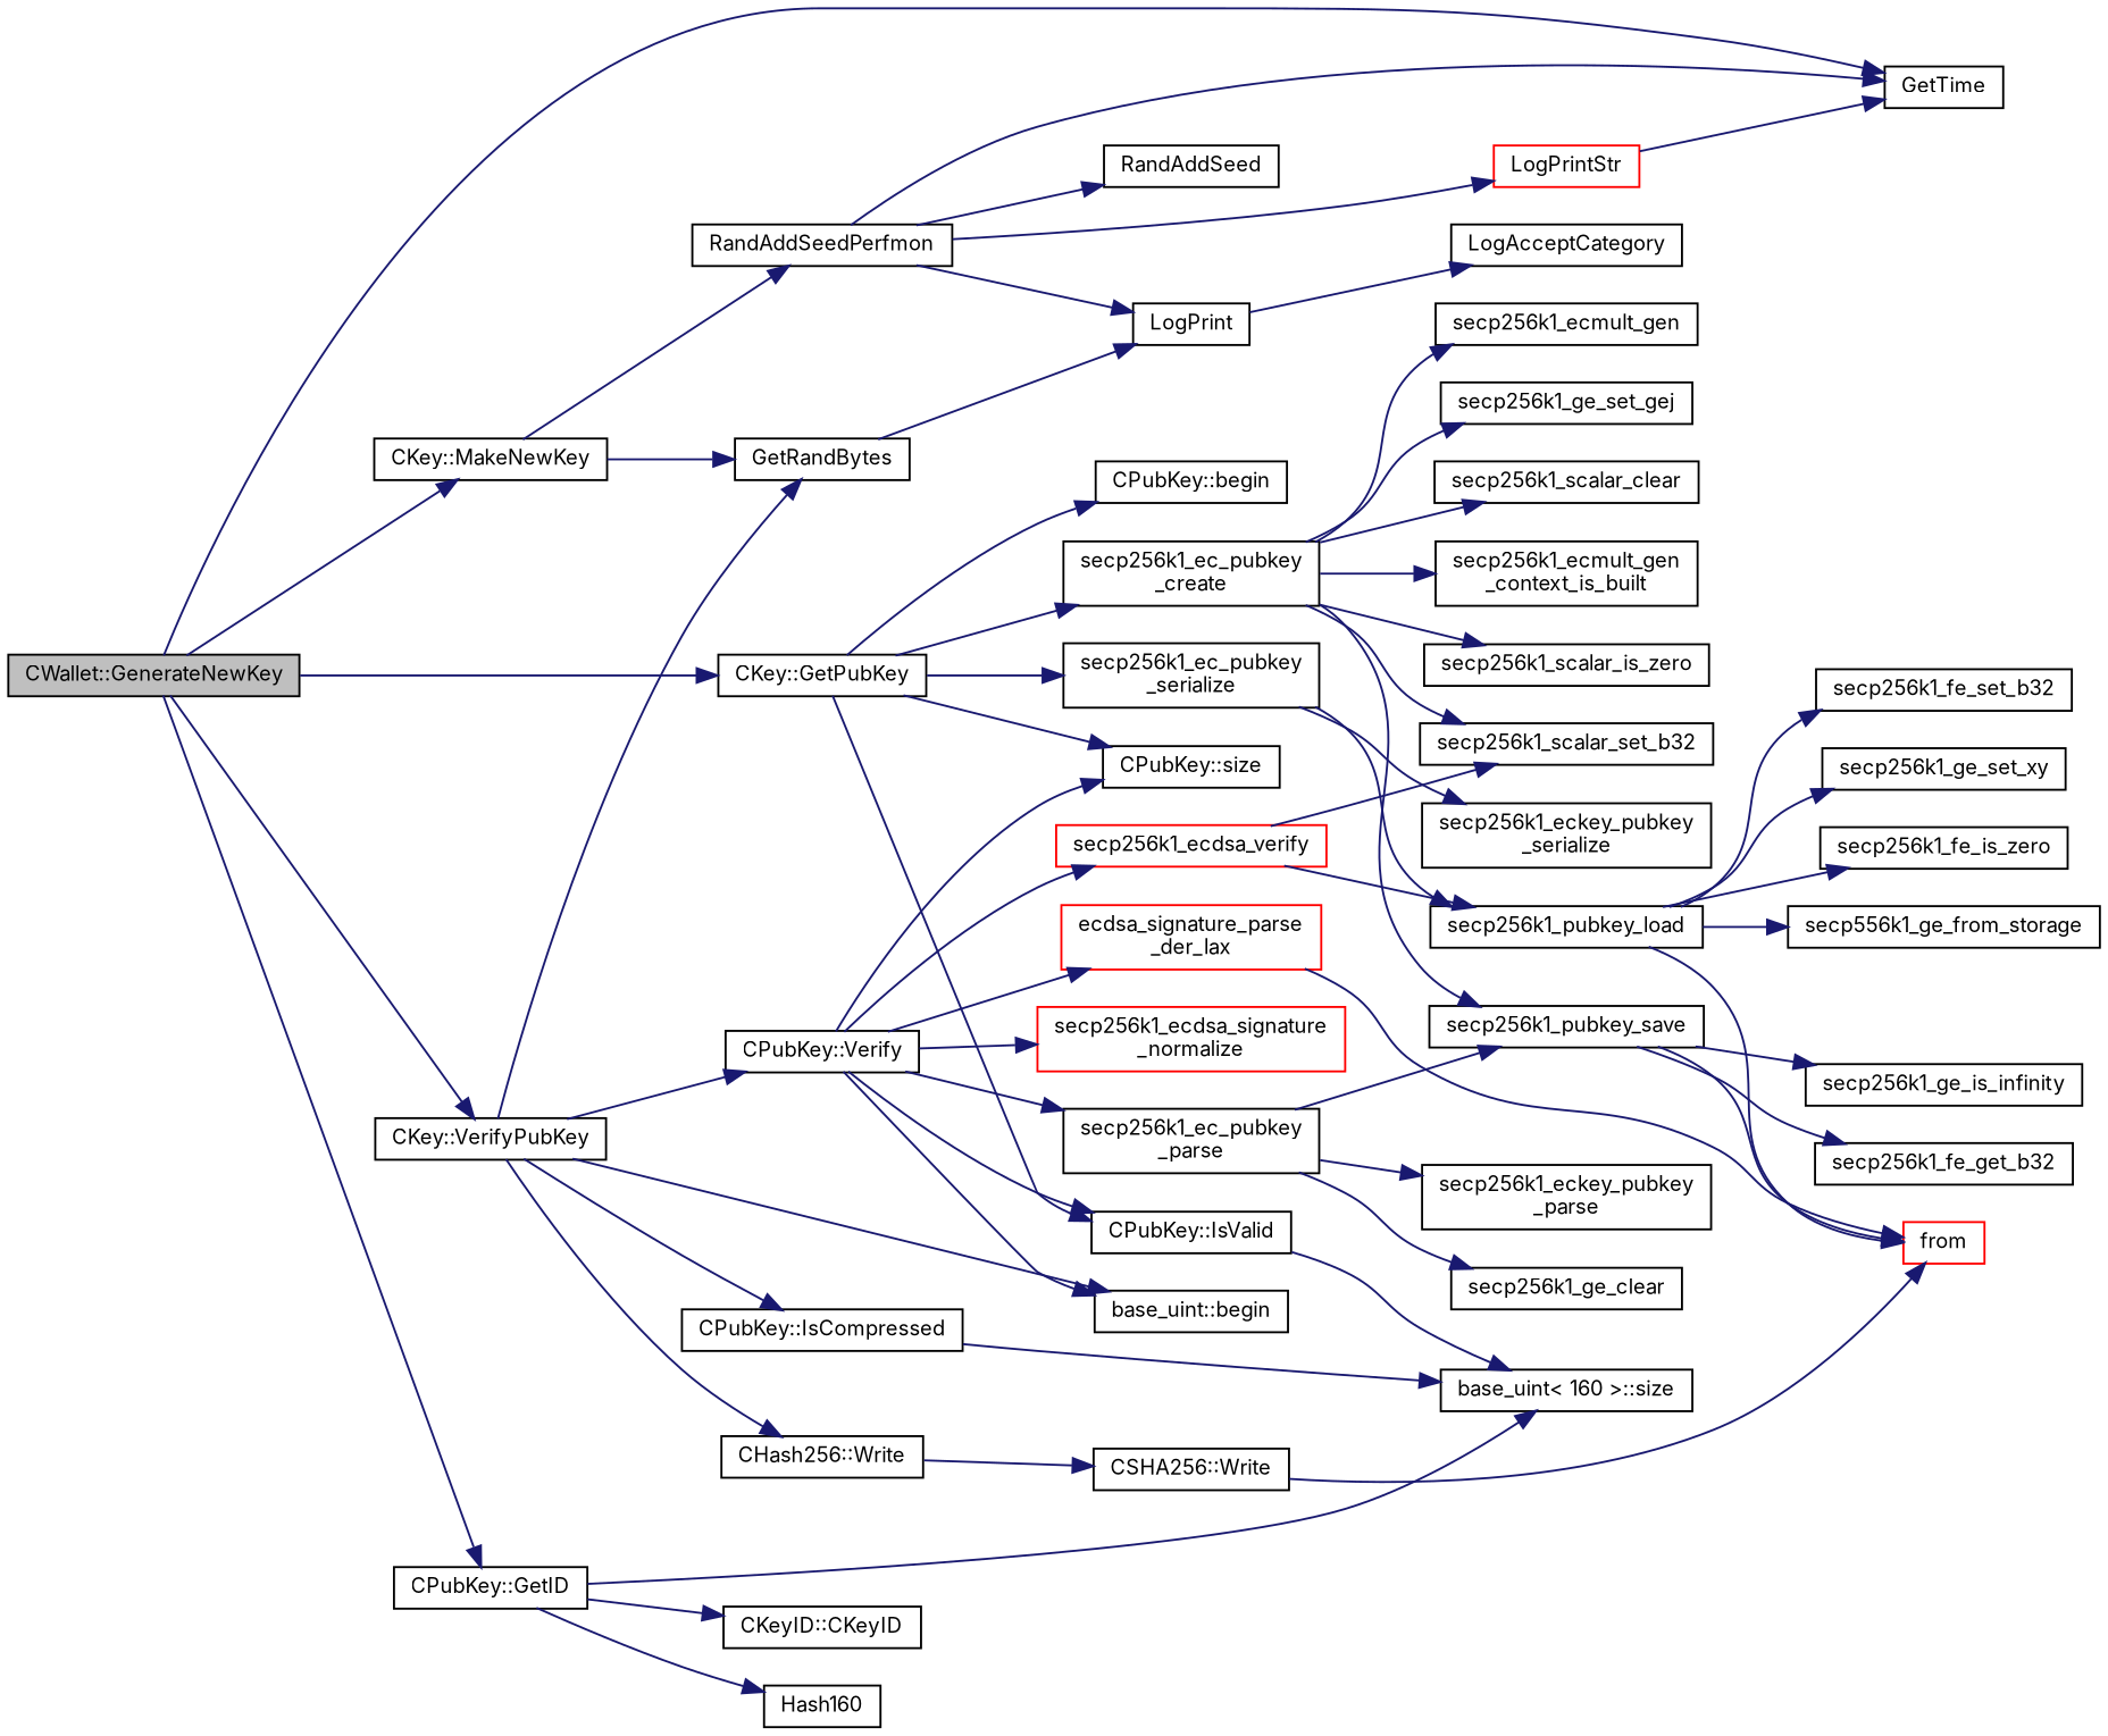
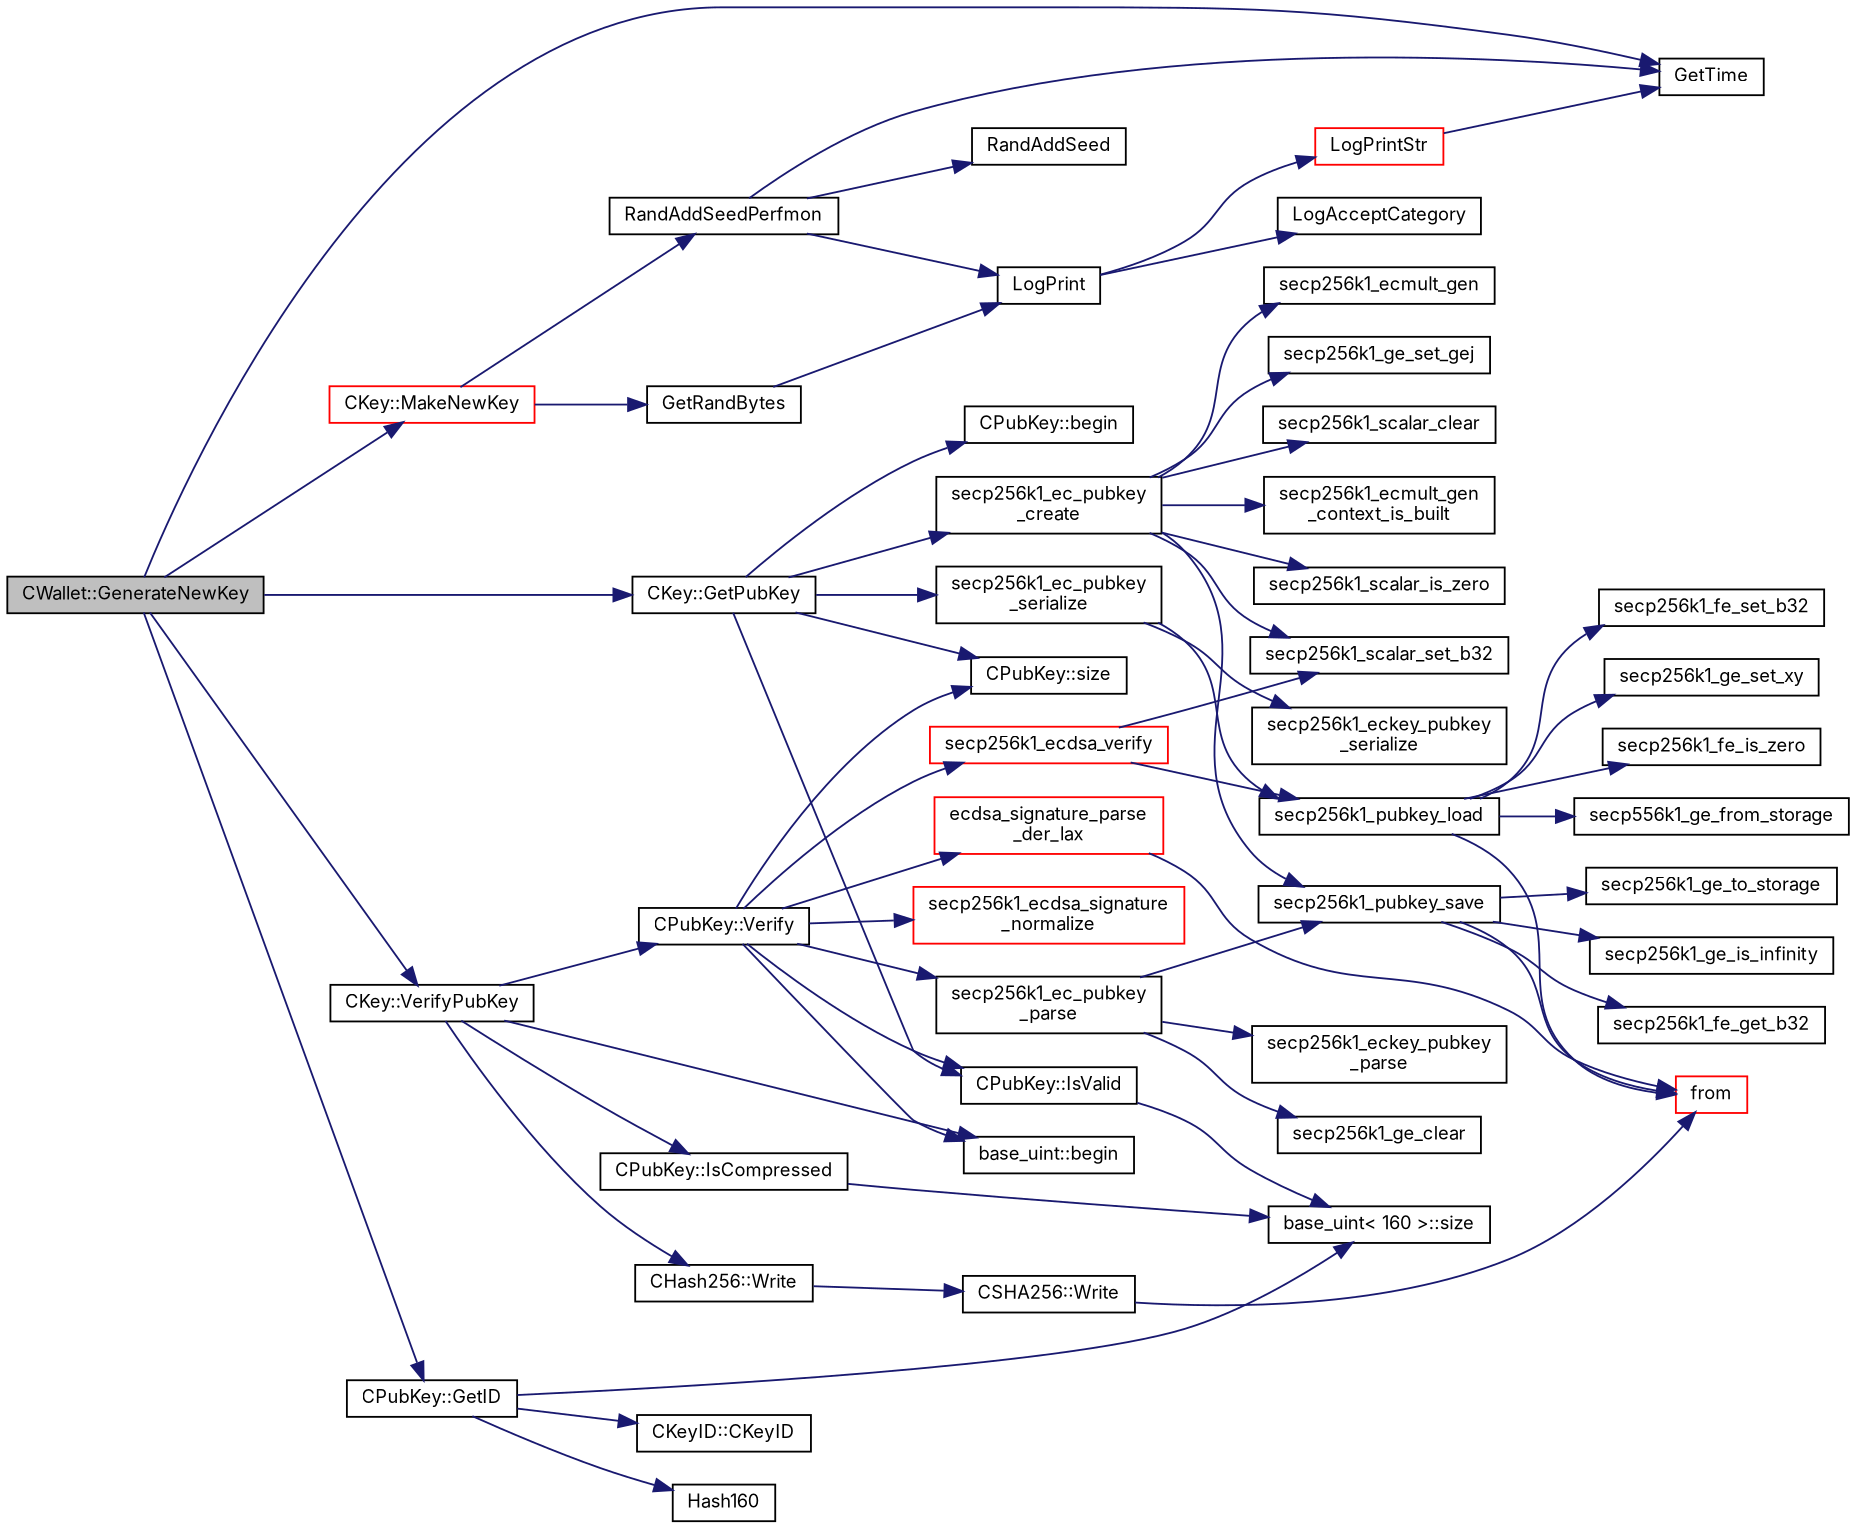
  digraph {
    fontname=Inter
    rankdir=LR
    node [color=black fillcolor=white fontname=Inter fontsize=10 shape=record style=filled]
    edge [color=midnightblue fontname=Inter fontsize=10 labelfontname=Helvetica labelfontsize=10 style=solid]
    n1 [fillcolor=grey75 fontcolor=black height=0.2 label="CWallet::GenerateNewKey" width=0.4]
-   n2 [height=0.2 label="CKey::MakeNewKey" width=0.4]
+   n2 [color=red height=0.2 label="CKey::MakeNewKey" width=0.4]
    n3 [height=0.2 label=GetTime width=0.4]
    n4 [height=0.2 label="CKey::GetPubKey" width=0.4]
    n5 [height=0.2 label="CKey::VerifyPubKey" width=0.4]
    n6 [height=0.2 label="CPubKey::GetID" width=0.4]
    n7 [height=0.2 label=RandAddSeedPerfmon width=0.4]
    n8 [height=0.2 label=GetRandBytes width=0.4]
    n9 [height=0.2 label="secp256k1_ec_pubkey\l_create" width=0.4]
    n10 [height=0.2 label="secp256k1_ec_pubkey\l_serialize" width=0.4]
    n11 [height=0.2 label="CPubKey::begin" width=0.4]
    n12 [height=0.2 label="CPubKey::size" width=0.4]
    n13 [height=0.2 label="CPubKey::IsValid" width=0.4]
    n14 [height=0.2 label="CPubKey::IsCompressed" width=0.4]
    n15 [height=0.2 label="CHash256::Write" width=0.4]
    n16 [height=0.2 label="base_uint::begin" width=0.4]
    n17 [height=0.2 label="CPubKey::Verify" width=0.4]
    n18 [height=0.2 label="base_uint\< 160 \>::size" width=0.4]
    n19 [height=0.2 label="CKeyID::CKeyID" width=0.4]
    n20 [height=0.2 label=Hash160 width=0.4]
    n21 [height=0.2 label=RandAddSeed width=0.4]
    n22 [height=0.2 label=LogPrint width=0.4]
    n23 [height=0.2 label=LogAcceptCategory width=0.4]
    n24 [color=red height=0.2 label=LogPrintStr width=0.4]
    n25 [height=0.2 label="secp256k1_ecmult_gen\l_context_is_built" width=0.4]
    n26 [height=0.2 label=secp256k1_scalar_set_b32 width=0.4]
    n27 [height=0.2 label=secp256k1_scalar_is_zero width=0.4]
    n28 [height=0.2 label=secp256k1_ecmult_gen width=0.4]
    n29 [height=0.2 label=secp256k1_ge_set_gej width=0.4]
    n30 [height=0.2 label=secp256k1_pubkey_save width=0.4]
    n31 [height=0.2 label=secp256k1_scalar_clear width=0.4]
    n32 [height=0.2 label=secp256k1_pubkey_load width=0.4]
    n33 [height=0.2 label="secp256k1_eckey_pubkey\l_serialize" width=0.4]
+   n34 [height=0.2 label=secp256k1_ge_to_storage width=0.4]
    n35 [color=red height=0.2 label=from width=0.4]
    n36 [height=0.2 label=secp256k1_ge_is_infinity width=0.4]
    n37 [height=0.2 label=secp256k1_fe_get_b32 width=0.4]
    n38 [height=0.2 label=secp556k1_ge_from_storage width=0.4]
    n39 [height=0.2 label=secp256k1_fe_set_b32 width=0.4]
    n40 [height=0.2 label=secp256k1_ge_set_xy width=0.4]
    n41 [height=0.2 label=secp256k1_fe_is_zero width=0.4]
    n42 [height=0.2 label="CSHA256::Write" width=0.4]
    n43 [height=0.2 label="secp256k1_ec_pubkey\l_parse" width=0.4]
    n44 [color=red height=0.2 label="ecdsa_signature_parse\l_der_lax" width=0.4]
    n45 [color=red height=0.2 label="secp256k1_ecdsa_signature\l_normalize" width=0.4]
    n46 [color=red height=0.2 label=secp256k1_ecdsa_verify width=0.4]
    n47 [height=0.2 label="secp256k1_eckey_pubkey\l_parse" width=0.4]
    n48 [height=0.2 label=secp256k1_ge_clear width=0.4]
    n1 -> n2
    n1 -> n3
    n1 -> n4
    n1 -> n5
    n1 -> n6
    n2 -> n7
    n2 -> n8
    n4 -> n9
    n4 -> n10
    n4 -> n11
    n4 -> n12
    n4 -> n13
-   n5 -> n8
    n5 -> n14
    n5 -> n15
    n5 -> n16
    n5 -> n17
    n6 -> n18
    n6 -> n19
    n6 -> n20
    n7 -> n3
    n7 -> n21
    n7 -> n22
    n8 -> n22
    n9 -> n25
    n9 -> n26
    n9 -> n27
    n9 -> n28
    n9 -> n29
    n9 -> n30
    n9 -> n31
    n10 -> n32
    n10 -> n33
    n13 -> n18
    n14 -> n18
    n15 -> n42
    n17 -> n12
    n17 -> n13
    n17 -> n16
    n17 -> n43
    n17 -> n44
    n17 -> n45
    n17 -> n46
    n22 -> n23
-   n7 -> n24
+   n22 -> n24
    n24 -> n3
+   n30 -> n34
    n30 -> n35
    n30 -> n36
    n30 -> n37
    n32 -> n35
    n32 -> n38
    n32 -> n39
    n32 -> n40
    n32 -> n41
    n42 -> n35
    n43 -> n30
    n43 -> n47
    n43 -> n48
    n44 -> n35
    n46 -> n26
    n46 -> n32
  }
